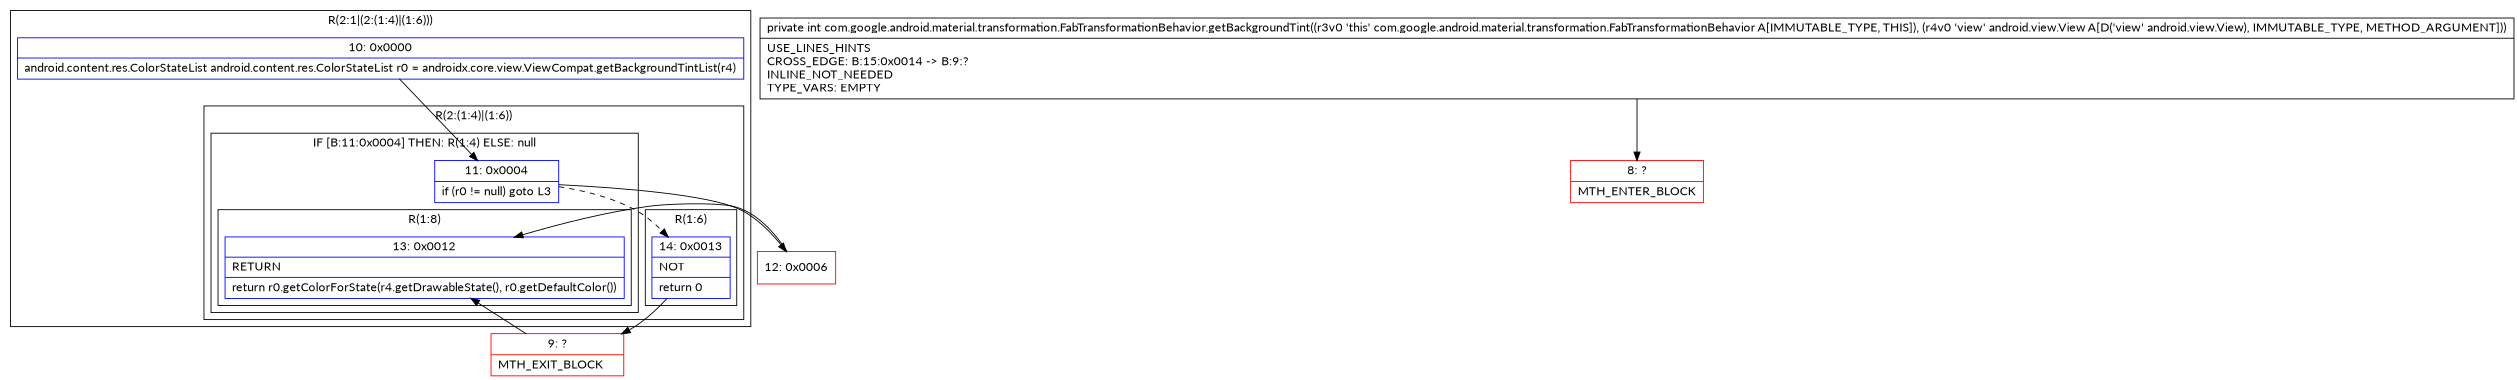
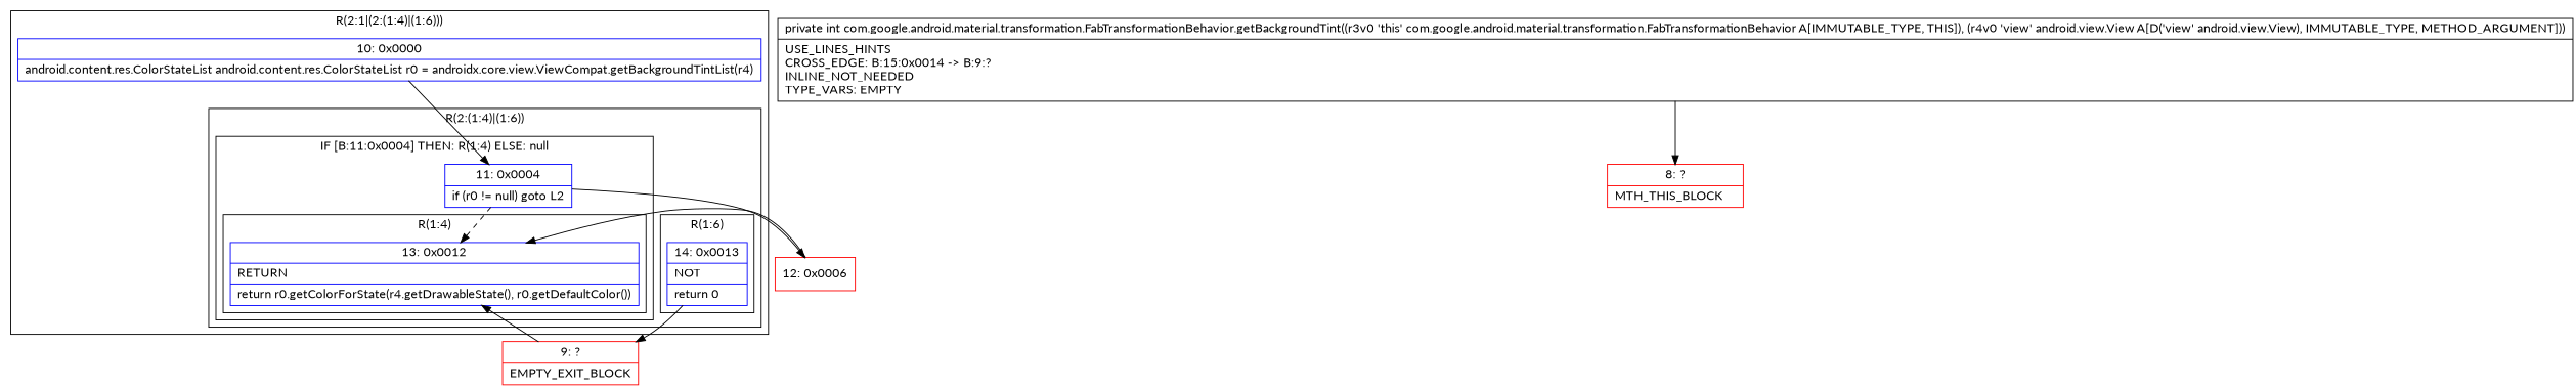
  digraph {
    fontname=Lato
    node [color=blue fontname=Lato shape=record]
    edge [fontname=Lato]
    n1 [label="{13\:\ 0x0012|RETURN\l|return r0.getColorForState(r4.getDrawableState(), r0.getDefaultColor())\l}"]
-   n2 [label="{11\:\ 0x0004|if (r0 != null) goto L3\l}"]
+   n2 [label="{11\:\ 0x0004|if (r0 != null) goto L2\l}"]
    n3 [label="{14\:\ 0x0013|NOT\l|return 0\l}"]
    n4 [label="{10\:\ 0x0000|android.content.res.ColorStateList android.content.res.ColorStateList r0 = androidx.core.view.ViewCompat.getBackgroundTintList(r4)\l}"]
    n5 [color=red label="{12\:\ 0x0006}"]
-   n6 [color=red label="{9\:\ ?|MTH_EXIT_BLOCK\l}"]
-   n7 [color=red label="{8\:\ ?|MTH_ENTER_BLOCK\l}"]
+   n6 [color=red label="{9\:\ ?|EMPTY_EXIT_BLOCK\l}"]
+   n7 [color=red label="{8\:\ ?|MTH_THIS_BLOCK\l}"]
    n8 [label="{private int com.google.android.material.transformation.FabTransformationBehavior.getBackgroundTint((r3v0 'this' com.google.android.material.transformation.FabTransformationBehavior A[IMMUTABLE_TYPE, THIS]), (r4v0 'view' android.view.View A[D('view' android.view.View), IMMUTABLE_TYPE, METHOD_ARGUMENT]))  | USE_LINES_HINTS\lCROSS_EDGE: B:15:0x0014 \-\> B:9:?\lINLINE_NOT_NEEDED\lTYPE_VARS: EMPTY\l}" color=""]
    subgraph cluster_1 {
      label="R(2:1|(2:(1:4)|(1:6)))"
      n4
      subgraph cluster_2 {
        label="R(2:(1:4)|(1:6))"
        subgraph cluster_3 {
          label="IF [B:11:0x0004] THEN: R(1:4) ELSE: null"
          n2
          subgraph cluster_4 {
-           label="R(1:8)"
+           label="R(1:4)"
            n1
          }
        }
        subgraph cluster_5 {
          label="R(1:6)"
          n3
        }
      }
    }
-   n2 -> n3 [style=dashed]
+   n2 -> n1 [style=dashed]
    n2 -> n5
    n3 -> n6
    n4 -> n2
    n5 -> n1
    n6 -> n1
    n8 -> n7
  }
